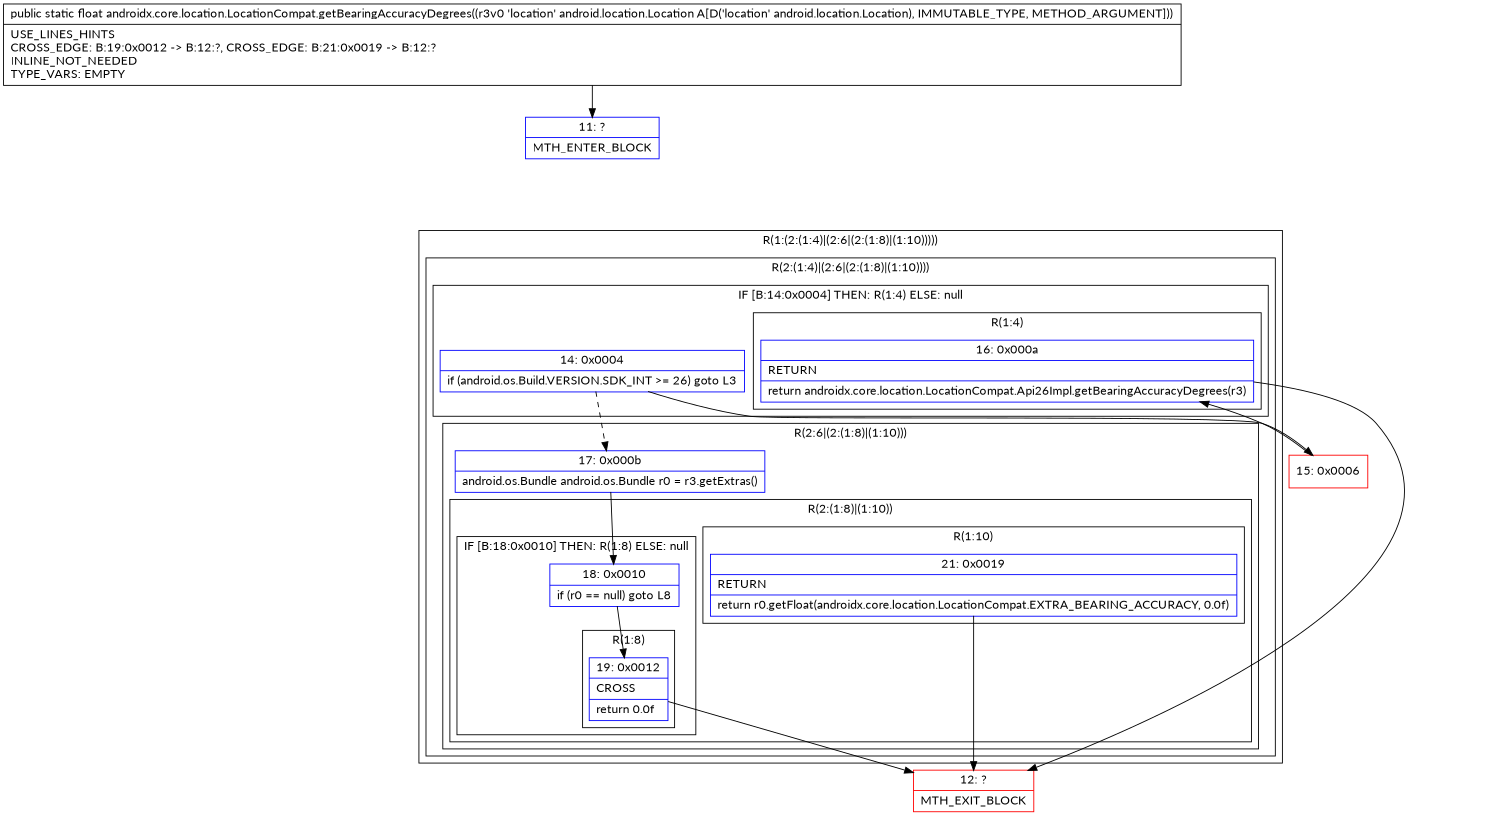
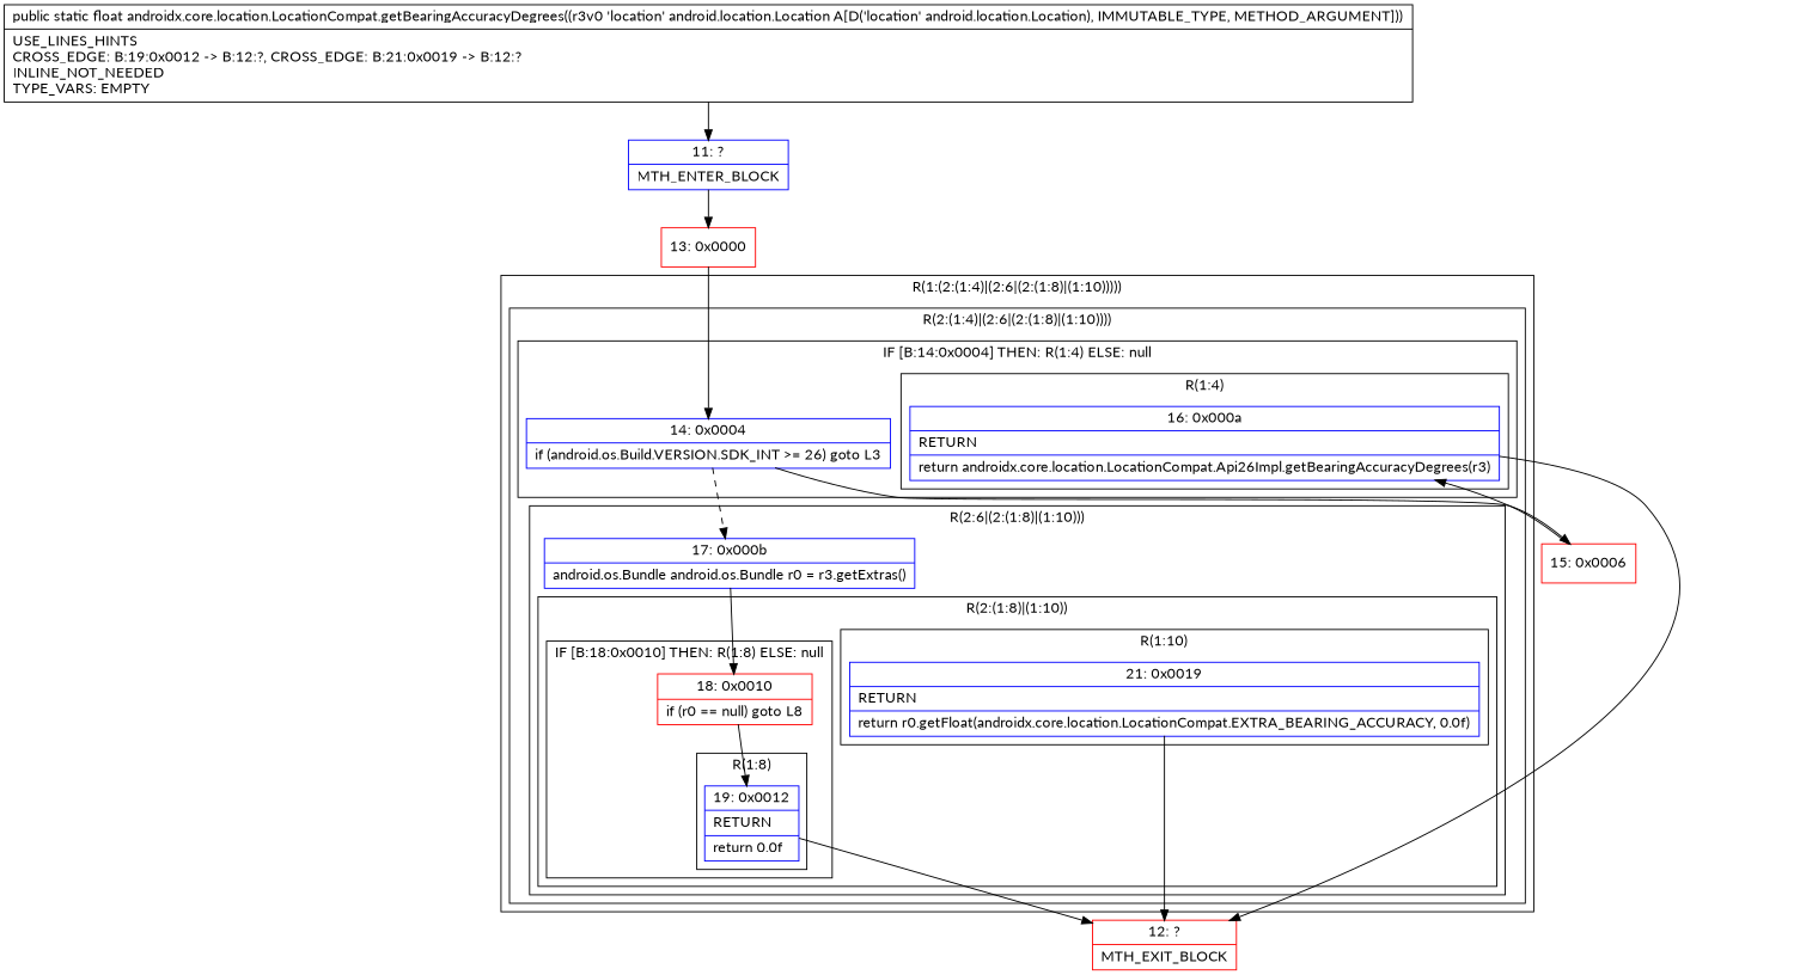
  digraph {
    fontname=Lato
    node [color=blue fontname=Lato shape=record]
    edge [fontname=Lato]
    n1 [label="{16\:\ 0x000a|RETURN\l|return androidx.core.location.LocationCompat.Api26Impl.getBearingAccuracyDegrees(r3)\l}"]
    n2 [label="{14\:\ 0x0004|if (android.os.Build.VERSION.SDK_INT \>= 26) goto L3\l}"]
-   n3 [label="{19\:\ 0x0012|CROSS\l|return 0.0f\l}"]
-   n4 [label="{18\:\ 0x0010|if (r0 == null) goto L8\l}"]
+   n3 [label="{19\:\ 0x0012|RETURN\l|return 0.0f\l}"]
+   n4 [color=red label="{18\:\ 0x0010|if (r0 == null) goto L8\l}"]
    n5 [label="{21\:\ 0x0019|RETURN\l|return r0.getFloat(androidx.core.location.LocationCompat.EXTRA_BEARING_ACCURACY, 0.0f)\l}"]
    n6 [label="{17\:\ 0x000b|android.os.Bundle android.os.Bundle r0 = r3.getExtras()\l}"]
    n7 [color=red label="{12\:\ ?|MTH_EXIT_BLOCK\l}"]
    n8 [color=red label="{15\:\ 0x0006}"]
    n9 [label="{11\:\ ?|MTH_ENTER_BLOCK\l}"]
+   n10 [color=red label="{13\:\ 0x0000}"]
    n11 [label="{public static float androidx.core.location.LocationCompat.getBearingAccuracyDegrees((r3v0 'location' android.location.Location A[D('location' android.location.Location), IMMUTABLE_TYPE, METHOD_ARGUMENT]))  | USE_LINES_HINTS\lCROSS_EDGE: B:19:0x0012 \-\> B:12:?, CROSS_EDGE: B:21:0x0019 \-\> B:12:?\lINLINE_NOT_NEEDED\lTYPE_VARS: EMPTY\l}" color=""]
    subgraph cluster_1 {
      label="R(1:(2:(1:4)|(2:6|(2:(1:8)|(1:10)))))"
      subgraph cluster_2 {
        label="R(2:(1:4)|(2:6|(2:(1:8)|(1:10))))"
        subgraph cluster_3 {
          label="IF [B:14:0x0004] THEN: R(1:4) ELSE: null"
          n2
          subgraph cluster_4 {
            label="R(1:4)"
            n1
          }
        }
        subgraph cluster_5 {
          label="R(2:6|(2:(1:8)|(1:10)))"
          n6
          subgraph cluster_6 {
            label="R(2:(1:8)|(1:10))"
            subgraph cluster_7 {
              label="IF [B:18:0x0010] THEN: R(1:8) ELSE: null"
              n4
              subgraph cluster_8 {
                label="R(1:8)"
                n3
              }
            }
            subgraph cluster_9 {
              label="R(1:10)"
              n5
            }
          }
        }
      }
    }
    n1 -> n7
    n2 -> n6 [style=dashed]
    n2 -> n8
    n3 -> n7
    n4 -> n3
    n5 -> n7
    n6 -> n4
    n8 -> n1
+   n9 -> n10
+   n10 -> n2
    n11 -> n9
  }
